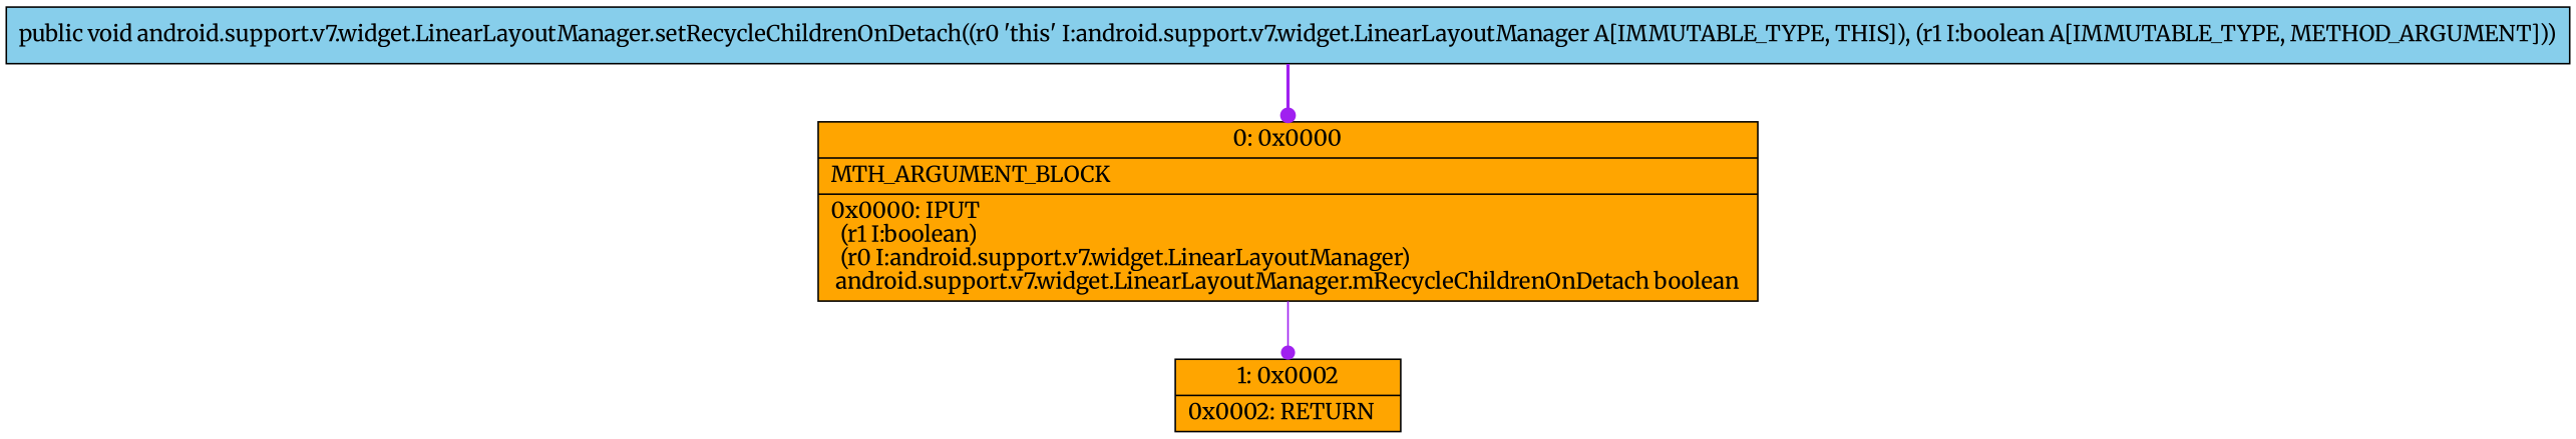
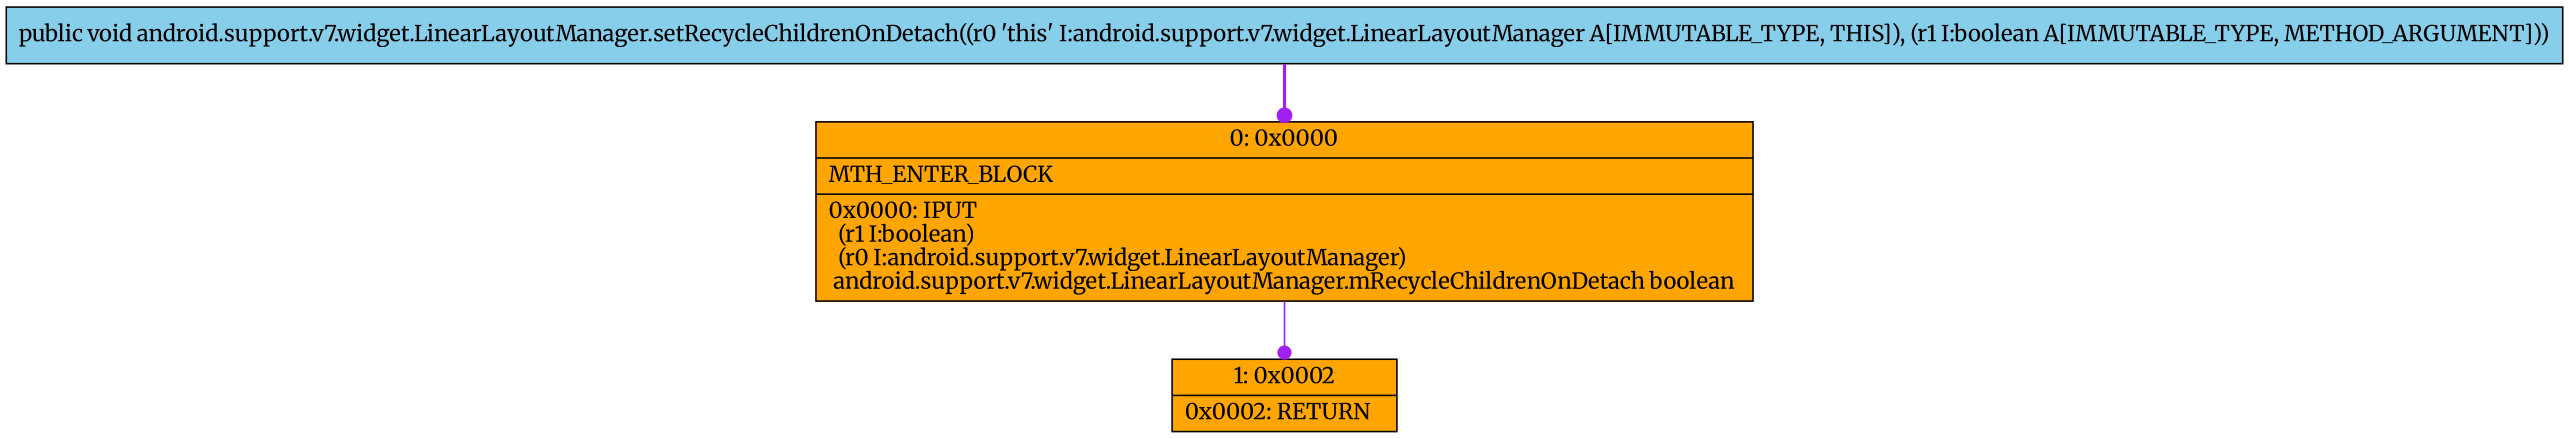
  digraph {
    fontname=Merriweather
    node [shape=record style=filled fillcolor=orange fontname=Merriweather]
    edge [color=purple arrowhead=dot fontname=Merriweather]
-   n1 [label="{0\:\ 0x0000|MTH_ARGUMENT_BLOCK\l|0x0000: IPUT  \l  (r1 I:boolean)\l  (r0 I:android.support.v7.widget.LinearLayoutManager)\l android.support.v7.widget.LinearLayoutManager.mRecycleChildrenOnDetach boolean \l}"]
+   n1 [label="{0\:\ 0x0000|MTH_ENTER_BLOCK\l|0x0000: IPUT  \l  (r1 I:boolean)\l  (r0 I:android.support.v7.widget.LinearLayoutManager)\l android.support.v7.widget.LinearLayoutManager.mRecycleChildrenOnDetach boolean \l}"]
    n2 [label="{1\:\ 0x0002|0x0002: RETURN   \l}"]
    n3 [label="{public void android.support.v7.widget.LinearLayoutManager.setRecycleChildrenOnDetach((r0 'this' I:android.support.v7.widget.LinearLayoutManager A[IMMUTABLE_TYPE, THIS]), (r1 I:boolean A[IMMUTABLE_TYPE, METHOD_ARGUMENT])) }" fillcolor=skyblue]
    n1 -> n2 [style=solid]
    n3 -> n1 [style=bold]
  }
